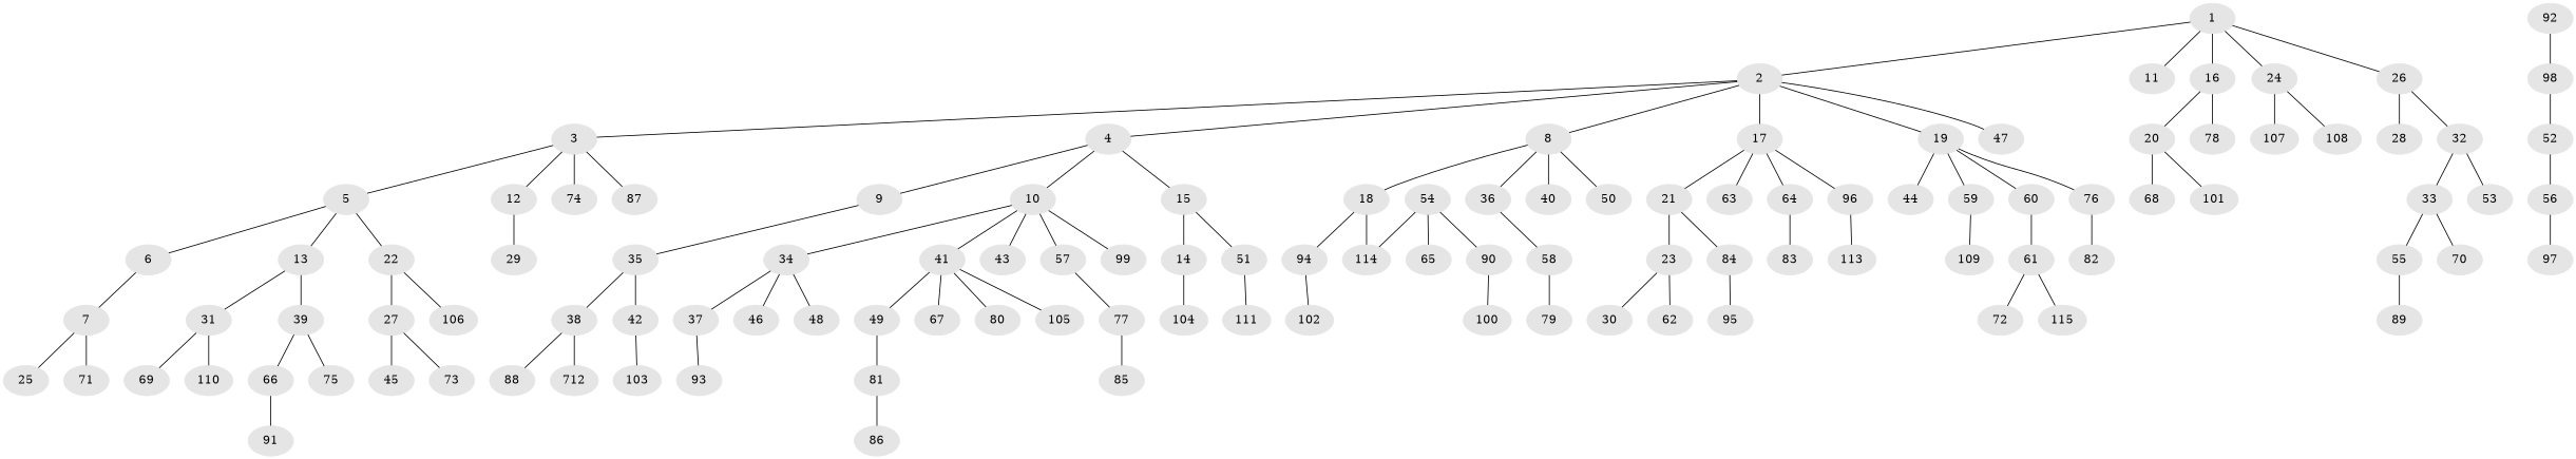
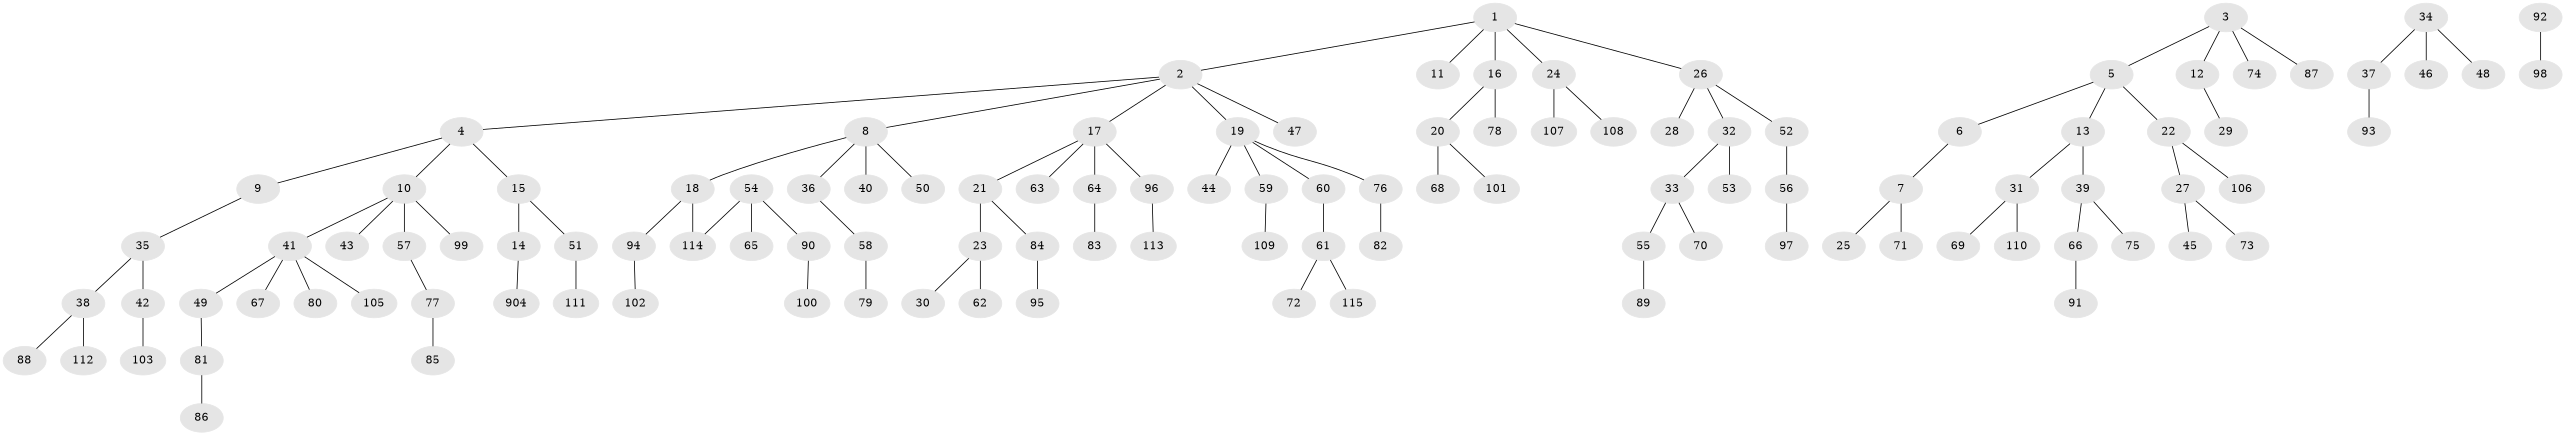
  graph {
    node [color=gray90 style=filled]
    1
    2
    11
    16
    24
    26
    3
    4
    8
    17
    19
    47
    20
    78
    107
    108
    28
    32
    52
    5
    12
    74
    87
    9
    10
    15
    18
    36
    40
    50
    21
    63
    64
    96
    44
    59
    60
    76
    6
    13
    22
    29
    35
    34
    41
    43
    57
    99
    14
-   104
+   104 [label=904]
    51
    7
    31
    39
    27
    106
    25
    71
    94
    114
    58
    38
    42
    37
    46
    48
    49
    67
    80
    105
    77
    69
    110
    66
    75
    111
    68
    101
    23
    84
    83
    113
    54
    65
    90
    102
    109
    61
    82
    30
    62
    95
    45
    73
    33
    53
    56
    92
    98
    55
    70
    89
    93
    88
-   112 [label=712]
+   112
    103
    79
    91
    81
    86
    97
    100
    85
    72
    115
    1 -- 2
    1 -- 11
    1 -- 16
    1 -- 24
    1 -- 26
-   2 -- 3
    2 -- 4
    2 -- 8
    2 -- 17
    2 -- 19
    2 -- 47
    16 -- 20
    16 -- 78
    24 -- 107
    24 -- 108
    26 -- 28
    26 -- 32
-   98 -- 52
+   26 -- 52
    3 -- 5
    3 -- 12
    3 -- 74
    3 -- 87
    4 -- 9
    4 -- 10
    4 -- 15
    8 -- 18
    8 -- 36
    8 -- 40
    8 -- 50
    17 -- 21
    17 -- 63
    17 -- 64
    17 -- 96
    19 -- 44
    19 -- 59
    19 -- 60
    19 -- 76
    20 -- 68
    20 -- 101
    32 -- 33
    32 -- 53
    52 -- 56
    5 -- 6
    5 -- 13
    5 -- 22
    12 -- 29
    9 -- 35
-   10 -- 34
    10 -- 41
    10 -- 43
    10 -- 57
    10 -- 99
    15 -- 14
    15 -- 51
    18 -- 94
    18 -- 114
    36 -- 58
    21 -- 23
    21 -- 84
    64 -- 83
    96 -- 113
    59 -- 109
    60 -- 61
    76 -- 82
    6 -- 7
    13 -- 31
    13 -- 39
    22 -- 27
    22 -- 106
    35 -- 38
    35 -- 42
    34 -- 37
    34 -- 46
    34 -- 48
    41 -- 49
    41 -- 67
    41 -- 80
    41 -- 105
    57 -- 77
    14 -- 104
    51 -- 111
    7 -- 25
    7 -- 71
    31 -- 69
    31 -- 110
    39 -- 66
    39 -- 75
    27 -- 45
    27 -- 73
    94 -- 102
    58 -- 79
    38 -- 88
    38 -- 112
    42 -- 103
    37 -- 93
    49 -- 81
    77 -- 85
    66 -- 91
    23 -- 30
    23 -- 62
    84 -- 95
    54 -- 114
    54 -- 65
    54 -- 90
    90 -- 100
    61 -- 72
    61 -- 115
    33 -- 55
    33 -- 70
    56 -- 97
    92 -- 98
    55 -- 89
    81 -- 86
  }
